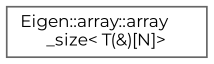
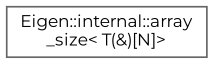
  digraph {
    rankdir=LR
    fontname=Montserrat
-   n1 [color=grey40 fillcolor=white fontname=Montserrat fontsize=10 height=0.2 label="Eigen::array::array\l_size\< T(&)[N]\>" shape=box style=filled width=0.4]
+   n1 [color=grey40 fillcolor=white fontname=Montserrat fontsize=10 height=0.2 label="Eigen::internal::array\l_size\< T(&)[N]\>" shape=box style=filled width=0.4]
  }
